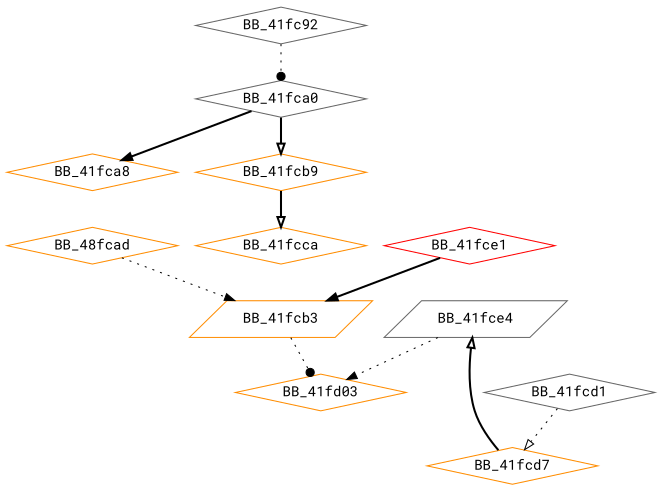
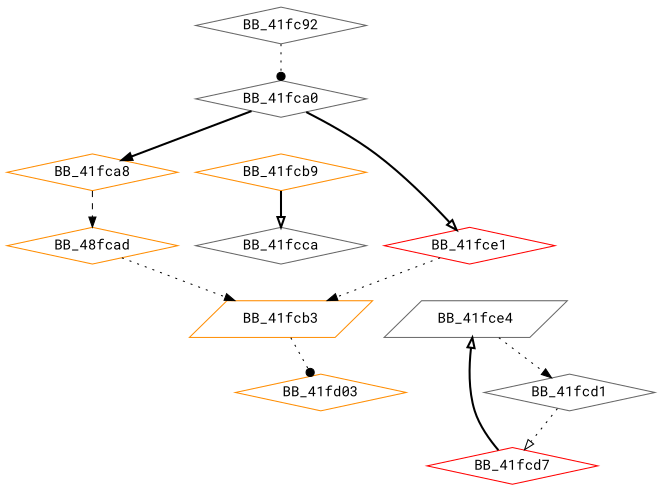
  digraph {
    fontname="Roboto Mono"
    node [color=darkorange fontname="Roboto Mono" shape=diamond]
    edge [arrowhead=normal fontname="Roboto Mono" style=dotted]
    n1 [color=gray40 label=BB_41fc92]
    BB_41fca0 [color=gray40]
    BB_41fca8
    BB_41fcb9
    n5 [label=BB_48fcad]
-   BB_41fcca
+   BB_41fcca [color=gray40]
    BB_41fcb3 [shape=parallelogram]
    BB_41fd03
    BB_41fcd1 [color=gray40]
-   BB_41fcd7
+   BB_41fcd7 [color=red]
    BB_41fce4 [color=gray40 shape=parallelogram]
    BB_41fce1 [color=red]
    n1 -> BB_41fca0 [arrowhead=dot]
    BB_41fca0 -> BB_41fca8 [style=bold]
-   BB_41fca0 -> BB_41fcb9 [arrowhead=onormal style=bold]
+   BB_41fca0 -> BB_41fce1 [arrowhead=onormal style=bold]
+   BB_41fca8 -> n5 [style=dashed]
    BB_41fcb9 -> BB_41fcca [arrowhead=onormal style=bold]
    n5 -> BB_41fcb3
    BB_41fcb3 -> BB_41fd03 [arrowhead=dot]
    BB_41fcd1 -> BB_41fcd7 [arrowhead=onormal]
    BB_41fcd7 -> BB_41fce4 [arrowhead=onormal style=bold]
-   BB_41fce4 -> BB_41fd03
-   BB_41fce1 -> BB_41fcb3 [style=bold]
+   BB_41fce4 -> BB_41fcd1
+   BB_41fce1 -> BB_41fcb3
  }
